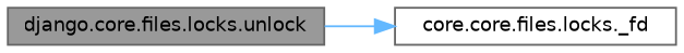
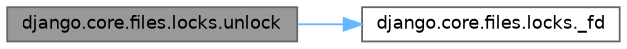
  digraph {
    rankdir=LR
    node [fontname=Helvetica fontsize=10 shape=box style=filled]
    n1 [color=gray40 fillcolor=grey60 fontcolor=black height=0.2 label="django.core.files.locks.unlock" width=0.4]
-   n2 [color=grey40 fillcolor=white height=0.2 label="core.core.files.locks._fd" width=0.4]
+   n2 [color=grey40 fillcolor=white height=0.2 label="django.core.files.locks._fd" width=0.4]
    n1 -> n2 [color=steelblue1 fontname=Helvetica fontsize=10 labelfontname=Helvetica labelfontsize=10 style=solid]
  }
